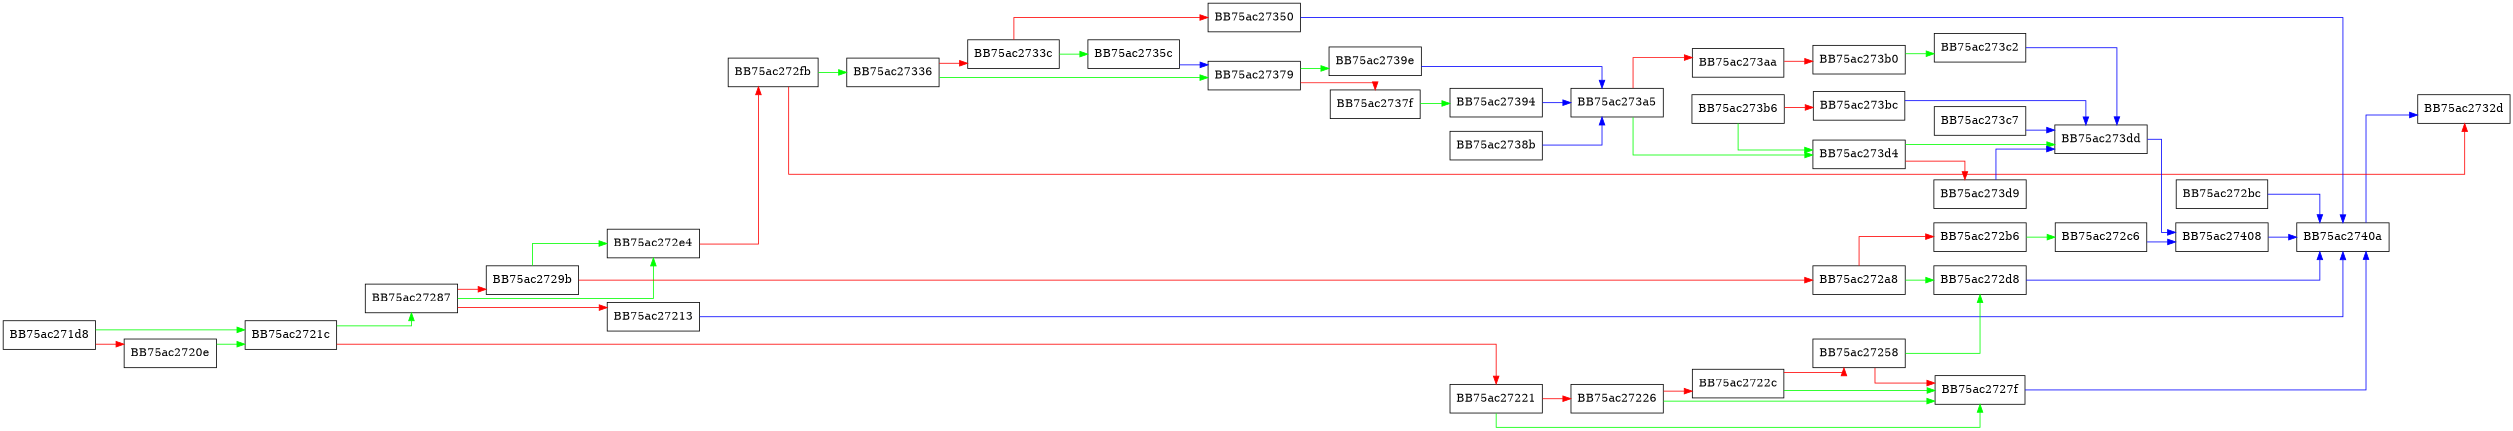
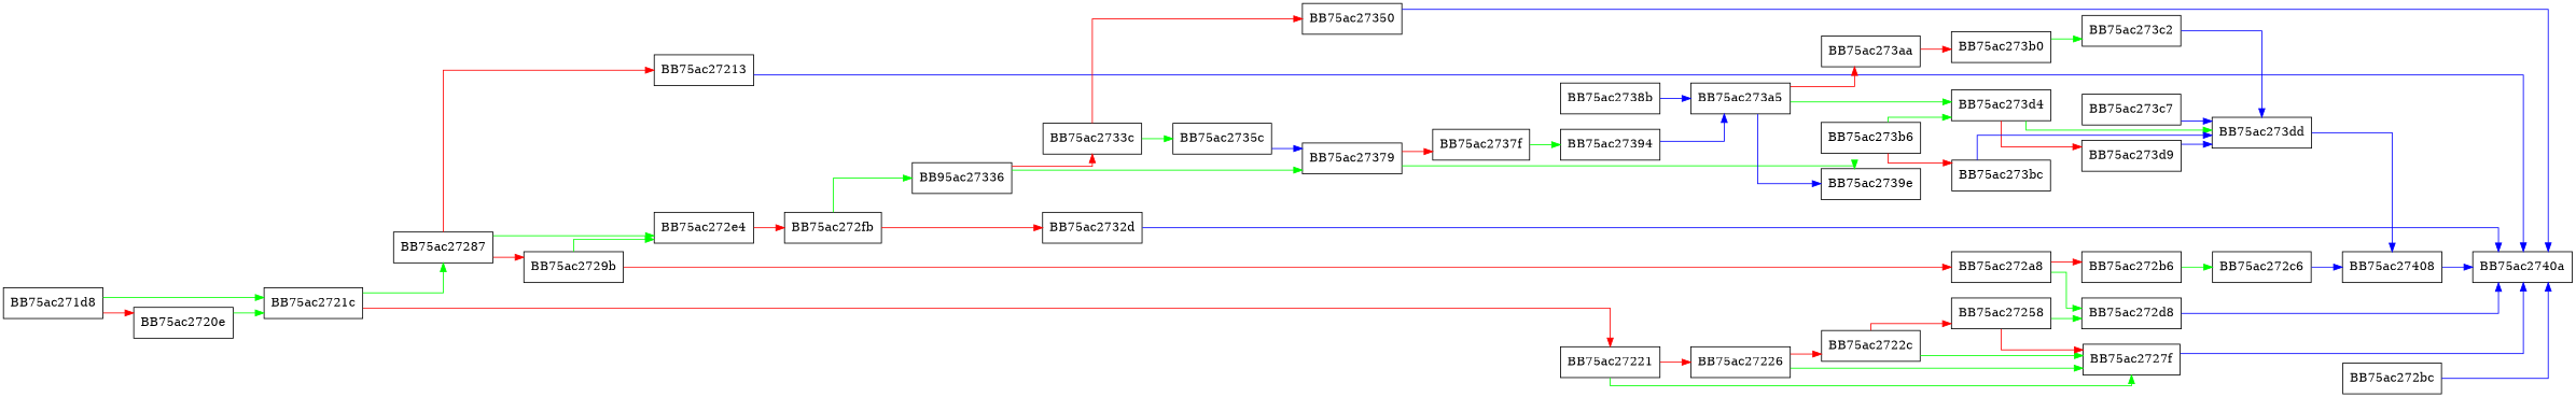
  digraph {
    rankdir=LR
    splines=ortho
    node [shape=box]
    edge [color=green]
    BB75ac271d8
    BB75ac2721c
    BB75ac2720e
    BB75ac27287
    BB75ac27221
    BB75ac27213
    BB75ac272e4
    BB75ac2729b
    BB75ac2727f
    BB75ac27226
    BB75ac2740a
    BB75ac272fb
    BB75ac272a8
    BB75ac2722c
    BB75ac27258
    BB75ac272d8
-   BB75ac27336
+   BB75ac27336 [label=BB95ac27336]
    BB75ac2732d
    BB75ac272b6
    BB75ac272c6
    BB75ac27408
    BB75ac272bc
    BB75ac27379
    BB75ac2733c
    BB75ac2739e
    BB75ac2737f
    BB75ac2735c
    BB75ac27350
    BB75ac273a5
    BB75ac27394
    BB75ac273d4
    BB75ac273aa
    BB75ac2738b
    BB75ac273dd
    BB75ac273d9
    BB75ac273b0
    BB75ac273c7
    BB75ac273c2
    BB75ac273b6
    BB75ac273bc
    BB75ac271d8 -> BB75ac2721c
    BB75ac271d8 -> BB75ac2720e [color=red]
    BB75ac2721c -> BB75ac27287
    BB75ac2721c -> BB75ac27221 [color=red]
    BB75ac2720e -> BB75ac2721c
    BB75ac27287 -> BB75ac27213 [color=red]
    BB75ac27287 -> BB75ac272e4
    BB75ac27287 -> BB75ac2729b [color=red]
    BB75ac27221 -> BB75ac2727f
    BB75ac27221 -> BB75ac27226 [color=red]
    BB75ac27213 -> BB75ac2740a [color=blue]
    BB75ac272e4 -> BB75ac272fb [color=red]
    BB75ac2729b -> BB75ac272e4
    BB75ac2729b -> BB75ac272a8 [color=red]
    BB75ac2727f -> BB75ac2740a [color=blue]
    BB75ac27226 -> BB75ac2727f
    BB75ac27226 -> BB75ac2722c [color=red]
    BB75ac272fb -> BB75ac27336
    BB75ac272fb -> BB75ac2732d [color=red]
    BB75ac272a8 -> BB75ac272d8
    BB75ac272a8 -> BB75ac272b6 [color=red]
    BB75ac2722c -> BB75ac2727f
    BB75ac2722c -> BB75ac27258 [color=red]
    BB75ac27258 -> BB75ac2727f [color=red]
    BB75ac27258 -> BB75ac272d8
    BB75ac272d8 -> BB75ac2740a [color=blue]
    BB75ac27336 -> BB75ac27379
    BB75ac27336 -> BB75ac2733c [color=red]
-   BB75ac2740a -> BB75ac2732d [color=blue]
+   BB75ac2732d -> BB75ac2740a [color=blue]
    BB75ac272b6 -> BB75ac272c6
    BB75ac272c6 -> BB75ac27408 [color=blue]
    BB75ac27408 -> BB75ac2740a [color=blue]
    BB75ac272bc -> BB75ac2740a [color=blue]
    BB75ac27379 -> BB75ac2739e
    BB75ac27379 -> BB75ac2737f [color=red]
    BB75ac2733c -> BB75ac2735c
    BB75ac2733c -> BB75ac27350 [color=red]
-   BB75ac2739e -> BB75ac273a5 [color=blue]
+   BB75ac273a5 -> BB75ac2739e [color=blue]
    BB75ac2737f -> BB75ac27394
    BB75ac2735c -> BB75ac27379 [color=blue]
    BB75ac27350 -> BB75ac2740a [color=blue]
    BB75ac273a5 -> BB75ac273d4
    BB75ac273a5 -> BB75ac273aa [color=red]
    BB75ac27394 -> BB75ac273a5 [color=blue]
    BB75ac273d4 -> BB75ac273dd
    BB75ac273d4 -> BB75ac273d9 [color=red]
    BB75ac273aa -> BB75ac273b0 [color=red]
    BB75ac2738b -> BB75ac273a5 [color=blue]
    BB75ac273dd -> BB75ac27408 [color=blue]
    BB75ac273d9 -> BB75ac273dd [color=blue]
    BB75ac273b0 -> BB75ac273c2
    BB75ac273c7 -> BB75ac273dd [color=blue]
    BB75ac273c2 -> BB75ac273dd [color=blue]
    BB75ac273b6 -> BB75ac273d4
    BB75ac273b6 -> BB75ac273bc [color=red]
    BB75ac273bc -> BB75ac273dd [color=blue]
  }
